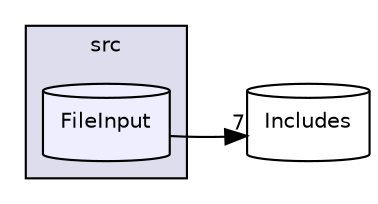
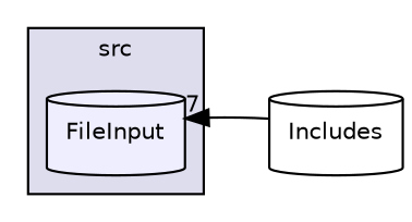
  digraph {
    compound=true
    rankdir=LR
    node [fontname=Helvetica fontsize=10 shape=cylinder]
    n1 [fillcolor="#eeeeff" label=FileInput pencolor=black style=filled]
    n2 [label=Includes]
    subgraph cluster_1 {
      bgcolor="#ddddee"
      fontname=Helvetica
      fontsize=10
      label=src
      pencolor=black
      n1
    }
-   n1 -> n2 [headlabel=7 labeldistance=1.5 labelfontname=Helvetica labelfontsize=10 style=solid]
+   n2 -> n1 [headlabel=7 labeldistance=1.5 labelfontname=Helvetica labelfontsize=10 style=solid]
  }
